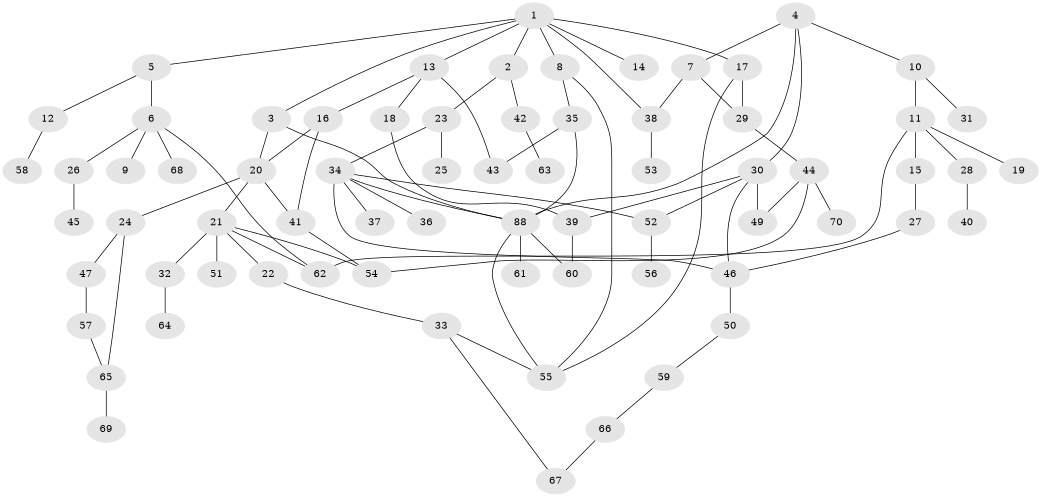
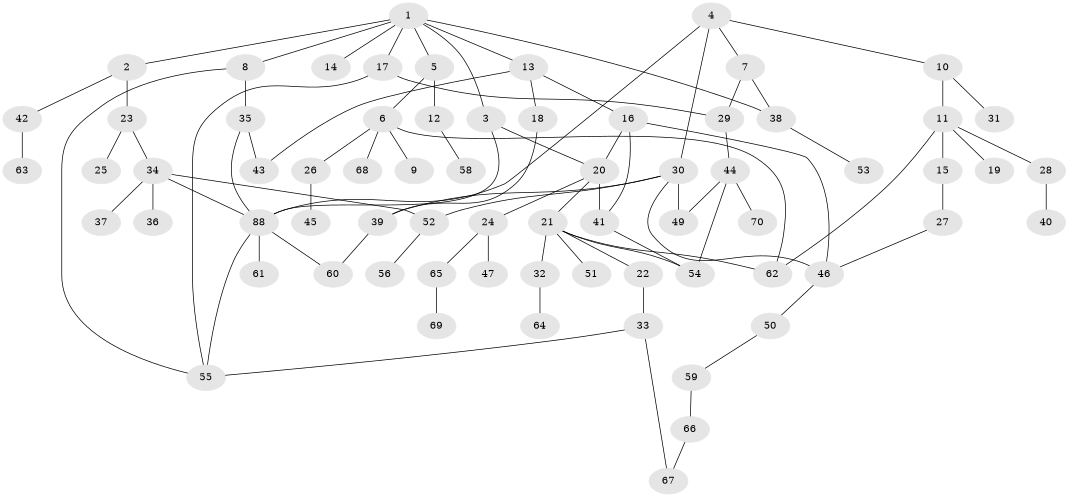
  graph {
    node [color=gray90 style=filled]
    1
    2
    3
    5
    8
    13
    14
    17
    38
    23
    42
    20
    n13 [label=88]
    12
    6
    35
    55
    16
    18
    43
    29
    53
    4
    7
    10
    30
    25
    34
    63
    41
    21
    24
    60
    61
    11
    31
    58
    39
    46
    49
    52
    9
    26
    62
    68
    45
    44
    15
    19
    28
    27
    40
    54
    22
    32
    51
    47
    65
    33
    64
    67
    36
    37
-   57
    69
    50
    70
    56
    59
    66
    1 -- 2
    1 -- 3
    1 -- 5
    1 -- 8
    1 -- 13
    1 -- 14
    1 -- 17
    1 -- 38
    2 -- 23
    2 -- 42
    3 -- 20
    3 -- n13
    5 -- 12
    5 -- 6
    8 -- 35
    8 -- 55
    13 -- 16
    13 -- 18
    13 -- 43
    17 -- 55
    17 -- 29
    38 -- 53
    23 -- 25
    23 -- 34
    42 -- 63
    20 -- 41
    20 -- 21
    20 -- 24
    n13 -- 55
    n13 -- 60
    n13 -- 61
    12 -- 58
    6 -- 9
    6 -- 26
    6 -- 62
    6 -- 68
    35 -- n13
    35 -- 43
    16 -- 20
    16 -- 41
    18 -- 39
    29 -- 44
    4 -- n13
    4 -- 7
    4 -- 10
    4 -- 30
    7 -- 38
    7 -- 29
    10 -- 11
    10 -- 31
    30 -- 39
    30 -- 46
    30 -- 49
    30 -- 52
    34 -- n13
-   34 -- 46
+   16 -- 46
    34 -- 52
    34 -- 36
    34 -- 37
    41 -- 54
    21 -- 62
    21 -- 54
    21 -- 22
    21 -- 32
    21 -- 51
    24 -- 47
    24 -- 65
    11 -- 62
    11 -- 15
    11 -- 19
    11 -- 28
    39 -- 60
    46 -- 50
    52 -- 56
    26 -- 45
    44 -- 49
    44 -- 54
    44 -- 70
    15 -- 27
    28 -- 40
    27 -- 46
    22 -- 33
    32 -- 64
-   47 -- 57
    65 -- 69
    33 -- 55
    33 -- 67
-   57 -- 65
    50 -- 59
    59 -- 66
    66 -- 67
  }
